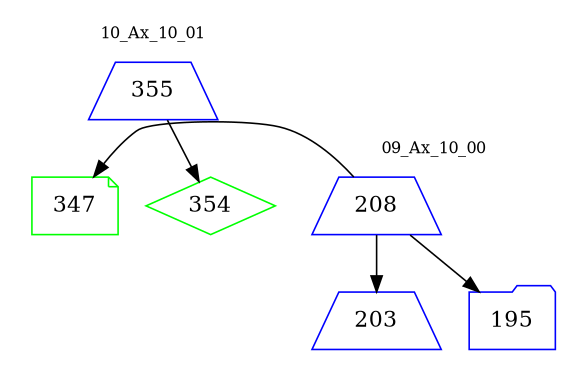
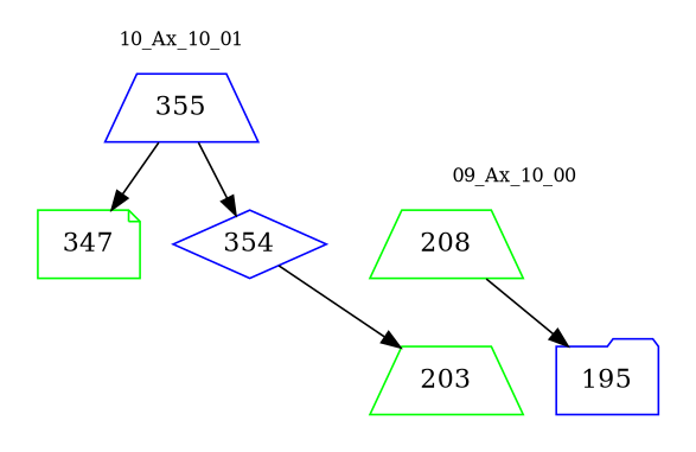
  digraph {
    node [color=blue shape=trapezium]
    edge [color=black]
    n1 [label=355]
    n2 [color=green label=347 shape=note]
-   n3 [color=green label=354 shape=diamond]
-   n4 [label=208]
+   n3 [label=354 shape=diamond]
+   n4 [color=green label=208]
    n5 [label=195 shape=folder]
-   n6 [label=203]
+   n6 [color=green label=203]
    subgraph cluster_1 {
      color=white
      fontsize=10
      label="10_Ax_10_01"
      n1
      n2
      n3
    }
    subgraph cluster_2 {
      color=white
      fontsize=10
      label="09_Ax_10_00"
      n4
      n5
      n6
    }
-   n4 -> n2
+   n1 -> n2
    n1 -> n3
    n4 -> n5
-   n4 -> n6
+   n3 -> n6
  }
